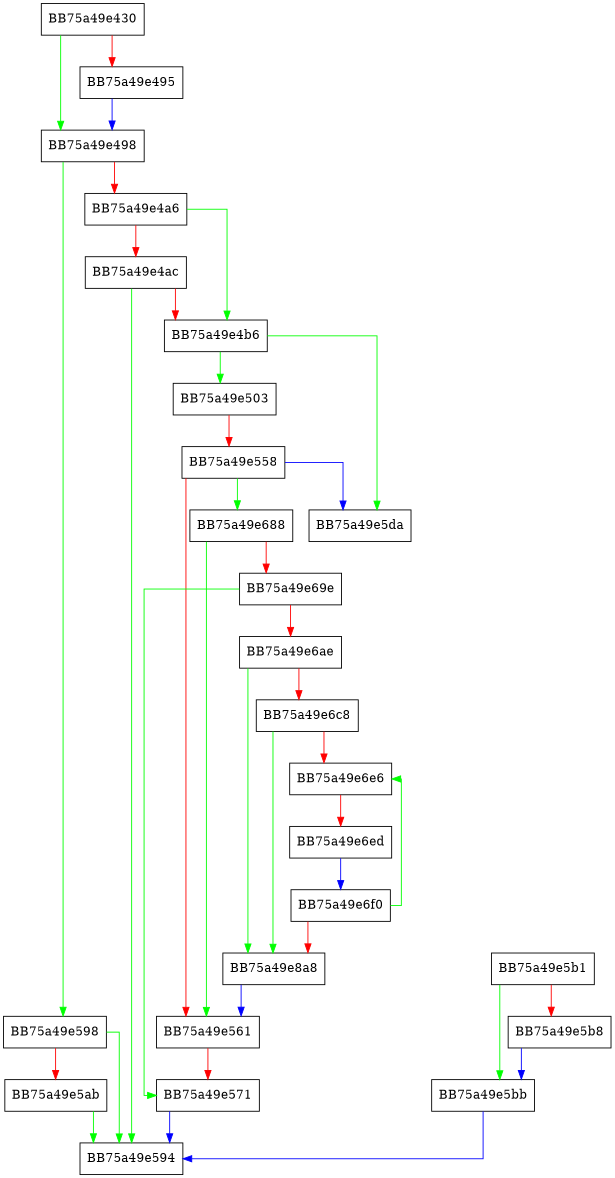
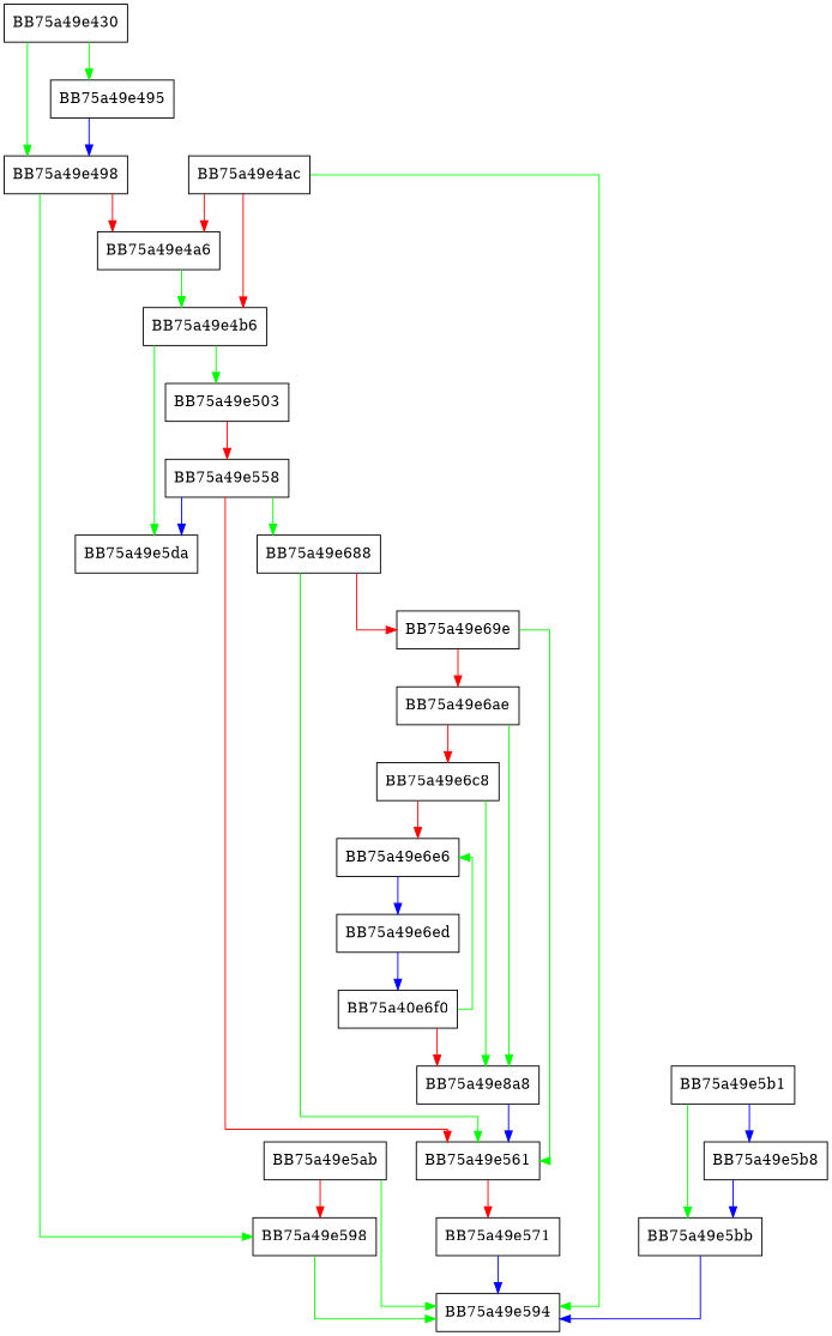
  digraph {
    splines=ortho
    node [shape=box]
    edge [color=green]
    BB75a49e430
    BB75a49e498
    BB75a49e495
    BB75a49e598
    n5 [label=BB75a49e4a6]
    BB75a49e594
    BB75a49e5ab
    BB75a49e4b6
    BB75a49e4ac
    BB75a49e5da
    BB75a49e503
    BB75a49e558
    BB75a49e571
    BB75a49e688
    BB75a49e561
    BB75a49e69e
    BB75a49e6ae
    BB75a49e5b1
    BB75a49e5bb
    BB75a49e5b8
    BB75a49e8a8
    BB75a49e6c8
    BB75a49e6e6
    BB75a49e6ed
-   BB75a49e6f0
+   BB75a49e6f0 [label=BB75a40e6f0]
    BB75a49e430 -> BB75a49e498
-   BB75a49e430 -> BB75a49e495 [color=red]
+   BB75a49e430 -> BB75a49e495
    BB75a49e498 -> BB75a49e598
    BB75a49e498 -> n5 [color=red]
    BB75a49e495 -> BB75a49e498 [color=blue]
    BB75a49e598 -> BB75a49e594
-   BB75a49e598 -> BB75a49e5ab [color=red]
+   BB75a49e5ab -> BB75a49e598 [color=red]
    n5 -> BB75a49e4b6
-   n5 -> BB75a49e4ac [color=red]
+   BB75a49e4ac -> n5 [color=red]
    BB75a49e5ab -> BB75a49e594
    BB75a49e4b6 -> BB75a49e5da
    BB75a49e4b6 -> BB75a49e503
    BB75a49e4ac -> BB75a49e594
    BB75a49e4ac -> BB75a49e4b6 [color=red]
    BB75a49e503 -> BB75a49e558 [color=red]
    BB75a49e558 -> BB75a49e5da [color=blue]
    BB75a49e558 -> BB75a49e688
    BB75a49e558 -> BB75a49e561 [color=red]
    BB75a49e571 -> BB75a49e594 [color=blue]
    BB75a49e688 -> BB75a49e561
    BB75a49e688 -> BB75a49e69e [color=red]
    BB75a49e561 -> BB75a49e571 [color=red]
-   BB75a49e69e -> BB75a49e571
+   BB75a49e69e -> BB75a49e561
    BB75a49e69e -> BB75a49e6ae [color=red]
    BB75a49e6ae -> BB75a49e8a8
    BB75a49e6ae -> BB75a49e6c8 [color=red]
    BB75a49e5b1 -> BB75a49e5bb
-   BB75a49e5b1 -> BB75a49e5b8 [color=red]
+   BB75a49e5b1 -> BB75a49e5b8 [color=blue]
    BB75a49e5bb -> BB75a49e594 [color=blue]
    BB75a49e5b8 -> BB75a49e5bb [color=blue]
    BB75a49e8a8 -> BB75a49e561 [color=blue]
    BB75a49e6c8 -> BB75a49e8a8
    BB75a49e6c8 -> BB75a49e6e6 [color=red]
-   BB75a49e6e6 -> BB75a49e6ed [color=red]
+   BB75a49e6e6 -> BB75a49e6ed [color=blue]
    BB75a49e6ed -> BB75a49e6f0 [color=blue]
    BB75a49e6f0 -> BB75a49e8a8 [color=red]
    BB75a49e6f0 -> BB75a49e6e6
  }
